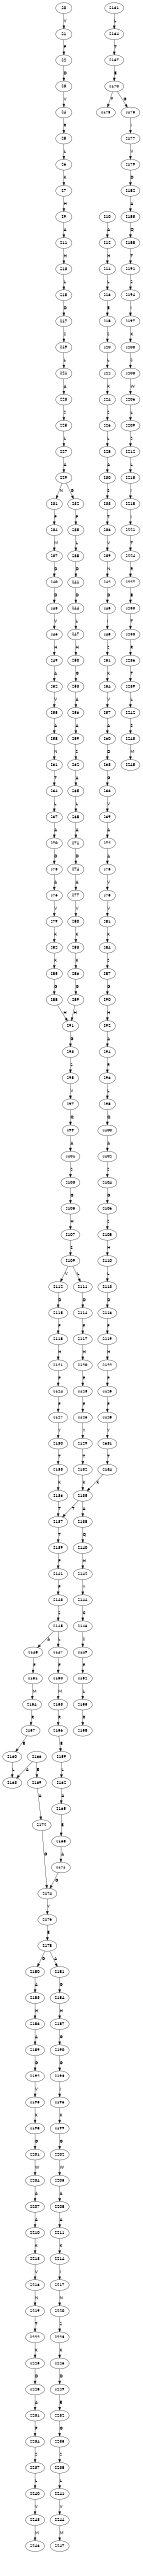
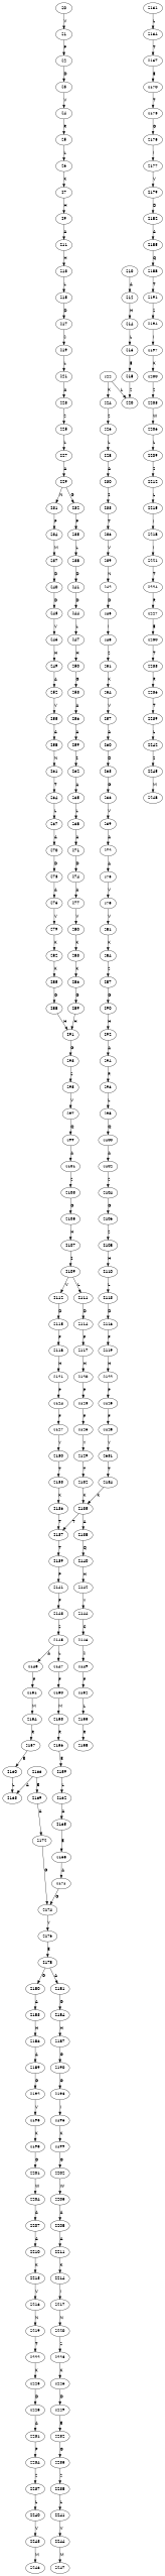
  strict digraph {
    fontname=Lato
    node [fontname=Lato]
    edge [fontname=Lato]
    S0
    S1
    S2
    S3
    S4
    S5
    S6
    S7
    S9
    S11
    S10
    S12
    S13
    S14
    S15
    S16
    S17
    S18
    S19
    S20
    S21
    S22
    S23
    S24
    S25
    S26
    S27
    S28
    S29
    S30
    S31
    S32
    S33
    S34
    S35
    S36
    S37
    S38
    S39
    S40
    S41
    S42
    S43
    S44
    S45
    S46
    S47
    S48
    S49
    S50
    S51
    S52
    S53
    S54
    S55
    S56
    S57
    S58
    S59
    S60
    S61
    S62
    S63
    S64
    S65
    S66
    S67
    S68
    S69
    S70
    S71
    S72
    S73
    S74
    S75
    S76
    S77
    S78
    S79
    S80
    S81
    S82
    S83
    S84
    S85
    S86
    S87
    S88
    S89
    S90
    S91
    S92
    S93
    S94
    S95
    S96
    S97
    S98
    S99
    S100
    S101
    S102
    S103
    S104
    S105
    S106
    S107
    S108
    S109
    S110
    S111
    S112
    S113
    S114
    S115
    S116
    S117
    S118
    S119
    S120
    S121
    S122
    S123
    S124
    S125
    S126
    S127
    S128
    S129
    S130
    n131 [label=S631]
    S132
    S133
    S134
    S135
    S136
    S137
    S138
    S139
    S140
    S141
    S142
    S143
    S144
    S145
    S146
    S147
    S148
    S149
    S150
    S151
    S152
    S153
    S154
    S155
    S156
    S157
    S158
    S159
    S160
    S162
    S163
    S161
    S164
    S165
    S167
    S168
    S166
    S169
    S170
    S171
    S172
    S173
    S174
    S175
    S176
    S177
    S178
    S179
    S180
    S181
    S182
    S183
    S184
    S185
    S186
    S187
    S188
    S189
    S190
    S191
    S192
    S193
    S194
    S195
    S196
    S197
    S198
    S199
    S200
    S201
    S202
    S203
    S204
    S205
    S206
    S207
    S208
    S209
    S210
    S211
    S212
    S213
    S214
    S215
    S216
    S217
    S218
    S219
    S220
    S221
    S222
    S223
    S224
    S225
    S226
    S227
    S228
    S229
    S230
    S231
    S232
    S233
    S234
    S235
    S236
    S237
    S238
    S239
    S240
    S241
    S242
    S243
    S244
    S245
    S246
    S247
    S248
    S0 -> S1 [label=V]
    S1 -> S2 [label=P]
    S2 -> S3 [label=D]
    S3 -> S4 [label=V]
    S4 -> S5 [label=R]
    S5 -> S6 [label=L]
    S6 -> S7 [label=K]
    S7 -> S9 [label=H]
    S9 -> S11 [label=A]
    S11 -> S13 [label=H]
    S10 -> S12 [label=A]
    S12 -> S14 [label=H]
    S13 -> S15 [label=L]
    S14 -> S16 [label=L]
    S15 -> S17 [label=D]
    S16 -> S18 [label=E]
    S17 -> S19 [label=S]
    S18 -> S20 [label=S]
    S19 -> S21 [label=L]
-   S20 -> S22 [label=L]
+   S22 -> S20 [label=L]
    S21 -> S23 [label=A]
    S22 -> S24 [label=K]
    S23 -> S25 [label=S]
    S24 -> S26 [label=S]
    S25 -> S27 [label=L]
    S26 -> S28 [label=L]
    S27 -> S29 [label=A]
    S28 -> S30 [label=A]
    S29 -> S31 [label=N]
    S29 -> S32 [label=G]
    S30 -> S33 [label=S]
    S31 -> S34 [label=P]
    S32 -> S35 [label=P]
    S33 -> S36 [label=T]
    S34 -> S37 [label=M]
    S35 -> S38 [label=L]
    S36 -> S39 [label=V]
    S37 -> S40 [label=D]
    S38 -> S41 [label=D]
    S39 -> S42 [label=N]
    S40 -> S43 [label=D]
    S41 -> S44 [label=D]
    S42 -> S45 [label=D]
    S43 -> S46 [label=V]
    S44 -> S47 [label=L]
    S45 -> S48 [label=I]
    S46 -> S49 [label=H]
    S47 -> S50 [label=H]
    S48 -> S51 [label=S]
    S49 -> S52 [label=A]
    S50 -> S53 [label=G]
    S51 -> S54 [label=K]
    S52 -> S55 [label=V]
    S53 -> S56 [label=A]
    S54 -> S57 [label=V]
    S55 -> S58 [label=A]
    S56 -> S59 [label=A]
    S57 -> S60 [label=A]
    S58 -> S61 [label=N]
    S59 -> S62 [label=S]
    S60 -> S63 [label=D]
    S61 -> S64 [label=T]
    S62 -> S65 [label=A]
    S63 -> S66 [label=G]
    S64 -> S67 [label=L]
    S65 -> S68 [label=L]
    S66 -> S69 [label=V]
    S67 -> S70 [label=A]
    S68 -> S71 [label=A]
    S69 -> S72 [label=A]
    S70 -> S73 [label=D]
    S71 -> S74 [label=D]
    S72 -> S75 [label=A]
    S73 -> S76 [label=A]
    S74 -> S77 [label=A]
    S75 -> S78 [label=V]
    S76 -> S79 [label=V]
    S77 -> S80 [label=V]
    S78 -> S81 [label=V]
    S79 -> S82 [label=K]
    S80 -> S83 [label=K]
    S81 -> S84 [label=K]
    S82 -> S85 [label=K]
    S83 -> S86 [label=K]
    S84 -> S87 [label=S]
    S85 -> S88 [label=G]
    S86 -> S89 [label=G]
    S87 -> S90 [label=G]
    S88 -> S91 [label=H]
    S89 -> S91 [label=H]
    S90 -> S92 [label=H]
    S91 -> S93 [label=G]
    S92 -> S94 [label=A]
    S93 -> S95 [label=S]
    S94 -> S96 [label=R]
    S95 -> S97 [label=V]
    S96 -> S98 [label=L]
    S97 -> S99 [label=Q]
    S98 -> S100 [label=Q]
    S99 -> S101 [label=A]
    S100 -> S102 [label=A]
    S101 -> S103 [label=S]
    S102 -> S104 [label=S]
    S103 -> S105 [label=G]
    S104 -> S106 [label=G]
    S105 -> S107 [label=H]
    S106 -> S108 [label=S]
    S107 -> S109 [label=S]
    S108 -> S110 [label=H]
    S109 -> S111 [label=L]
    S109 -> S112 [label=V]
    S110 -> S113 [label=L]
    S111 -> S114 [label=D]
    S112 -> S115 [label=D]
    S113 -> S116 [label=D]
    S114 -> S117 [label=F]
    S115 -> S118 [label=F]
    S116 -> S119 [label=F]
    S117 -> S120 [label=H]
    S118 -> S121 [label=H]
    S119 -> S122 [label=H]
    S120 -> S123 [label=P]
    S121 -> S124 [label=P]
    S122 -> S125 [label=P]
    S123 -> S126 [label=F]
    S124 -> S127 [label=F]
    S125 -> S128 [label=F]
    S126 -> S129 [label=Y]
    S127 -> S130 [label=Y]
    S128 -> n131 [label=Y]
    S129 -> S132 [label=T]
    S130 -> S133 [label=T]
    n131 -> S134 [label=T]
    S132 -> S135 [label=K]
    S133 -> S136 [label=K]
    S134 -> S135 [label=K]
    S135 -> S137 [label=T]
    S135 -> S138 [label=A]
    S136 -> S137 [label=T]
    S137 -> S139 [label=T]
    S138 -> S140 [label=Q]
    S139 -> S141 [label=P]
    S140 -> S142 [label=H]
    S141 -> S143 [label=F]
    S142 -> S144 [label=Y]
    S143 -> S145 [label=S]
    S144 -> S146 [label=C]
    S145 -> S147 [label=L]
    S145 -> S148 [label=A]
    S146 -> S149 [label=S]
    S147 -> S150 [label=F]
    S148 -> S151 [label=F]
    S149 -> S152 [label=F]
    S150 -> S153 [label=M]
    S151 -> S154 [label=M]
    S152 -> S155 [label=L]
    S153 -> S156 [label=R]
    S154 -> S157 [label=R]
    S155 -> S158 [label=R]
    S156 -> S159 [label=E]
    S157 -> S160 [label=E]
    S159 -> S162 [label=L]
    S160 -> S163 [label=L]
    S162 -> S165 [label=A]
    S161 -> S164 [label=L]
    S164 -> S167 [label=T]
    S165 -> S168 [label=E]
    S167 -> S170 [label=E]
    S168 -> S171 [label=A]
    S166 -> S163 [label=A]
    S166 -> S169 [label=E]
    S169 -> S172 [label=A]
    S170 -> S173 [label=T]
    S171 -> S174 [label=G]
    S172 -> S174 [label=G]
-   S170 -> S175 [label=G]
+   S173 -> S175 [label=G]
    S174 -> S176 [label=Y]
    S175 -> S177 [label=I]
    S176 -> S178 [label=E]
    S177 -> S179 [label=V]
    S178 -> S180 [label=G]
    S178 -> S181 [label=A]
    S179 -> S182 [label=D]
    S180 -> S183 [label=A]
    S181 -> S184 [label=G]
    S182 -> S185 [label=A]
    S183 -> S186 [label=H]
    S184 -> S187 [label=H]
    S185 -> S188 [label=Q]
    S186 -> S189 [label=A]
    S187 -> S190 [label=G]
    S188 -> S191 [label=T]
    S189 -> S192 [label=G]
    S190 -> S193 [label=G]
    S191 -> S194 [label=S]
    S192 -> S195 [label=V]
    S193 -> S196 [label=I]
    S194 -> S197 [label=I]
    S195 -> S198 [label=K]
    S196 -> S199 [label=K]
    S197 -> S200 [label=K]
    S198 -> S201 [label=G]
    S199 -> S202 [label=G]
    S200 -> S203 [label=S]
    S201 -> S204 [label=W]
    S202 -> S205 [label=W]
    S203 -> S206 [label=W]
    S204 -> S207 [label=A]
    S205 -> S208 [label=A]
    S206 -> S209 [label=L]
    S207 -> S210 [label=A]
    S208 -> S211 [label=A]
    S209 -> S212 [label=S]
    S210 -> S213 [label=K]
    S211 -> S214 [label=K]
    S212 -> S215 [label=L]
    S213 -> S216 [label=V]
    S214 -> S217 [label=I]
    S215 -> S218 [label=I]
    S216 -> S219 [label=N]
    S217 -> S220 [label=N]
    S218 -> S221 [label=I]
    S219 -> S222 [label=T]
    S220 -> S223 [label=S]
    S221 -> S224 [label=T]
    S222 -> S225 [label=K]
    S223 -> S226 [label=K]
    S224 -> S227 [label=R]
    S225 -> S228 [label=D]
    S226 -> S229 [label=D]
    S227 -> S230 [label=E]
    S228 -> S231 [label=A]
    S229 -> S232 [label=E]
    S230 -> S233 [label=T]
    S231 -> S234 [label=P]
    S232 -> S235 [label=G]
    S233 -> S236 [label=R]
    S234 -> S237 [label=S]
    S235 -> S238 [label=S]
    S236 -> S239 [label=T]
    S237 -> S240 [label=L]
    S238 -> S241 [label=L]
    S239 -> S242 [label=L]
    S240 -> S243 [label=V]
    S241 -> S244 [label=V]
    S242 -> S245 [label=S]
    S243 -> S246 [label=M]
    S244 -> S247 [label=M]
    S245 -> S248 [label=M]
  }
